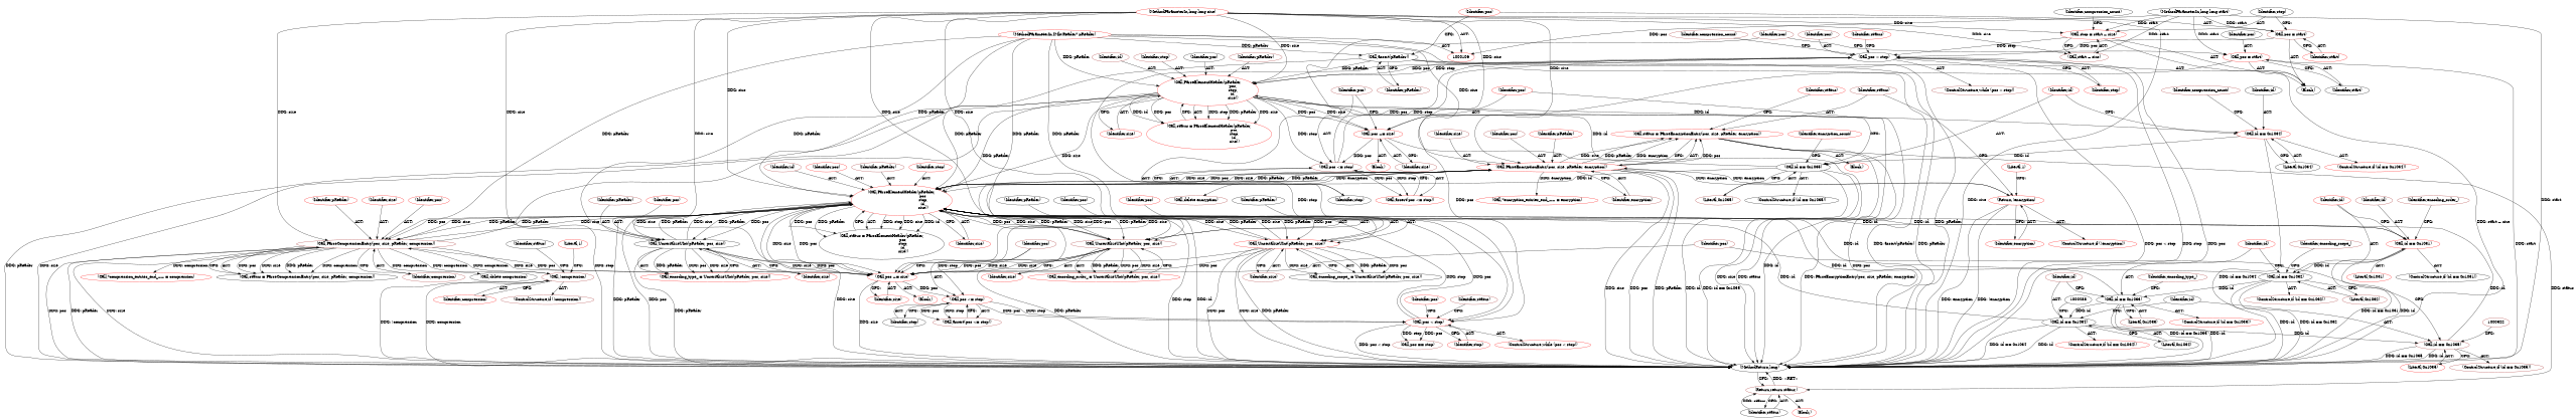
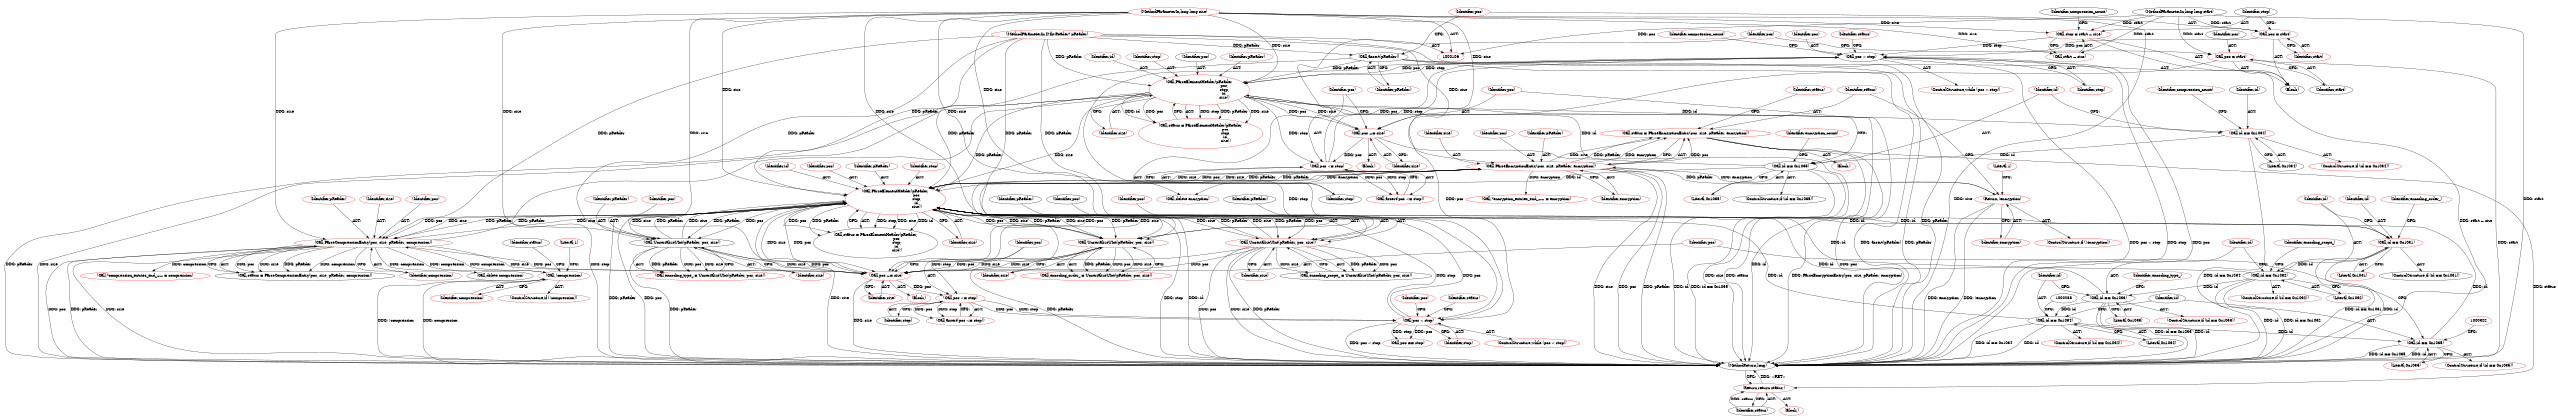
  digraph {
    node [color=red]
    n1 [label="(Call,status = ParseEncryptionEntry(pos, size, pReader, encryption))"]
    n2 [label="(Call,ParseEncryptionEntry(pos, size, pReader, encryption))"]
    n3 [color=brown label="(Return,return status;)"]
    n4 [color=black label="(MethodReturn,long)"]
    n5 [label="(Block,)"]
    n6 [label="(Call,ParseElementHeader(pReader,\n                                     pos,\n                                     stop,\n                                     id,\n                                     size))"]
    n7 [label="(Call,pos += size)"]
    n8 [label="(Return,!encryption)"]
    n9 [label="(Call,*encryption_entries_end_++ = encryption)"]
    n10 [color=brown label="(Identifier,encryption)"]
    n11 [color=brown label="(Call,delete encryption)"]
    n12 [color=black label="(Identifier,status)"]
    n13 [label="(Block,)"]
    n14 [label="(Call,UnserializeUInt(pReader, pos, size))"]
    n15 [color=brown label="(Call,ParseCompressionEntry(pos, size, pReader, compression))"]
    n16 [color=black label="(Call,UnserializeUInt(pReader, pos, size))"]
    n17 [color=brown label="(Call,UnserializeUInt(pReader, pos, size))"]
    n18 [label="(Call,pos <= stop)"]
    n19 [label="(Call,id == 0x1031)"]
    n20 [color=black label="(Call,status = ParseElementHeader(pReader,\n                                     pos,\n                                     stop,\n                                     id,\n                                     size))"]
    n21 [label="(Identifier,size)"]
    n22 [label="(Identifier,size)"]
    n23 [label="(Block,)"]
    n24 [label="(ControlStructure,if (!encryption))"]
    n25 [label="(Identifier,encryption)"]
    n26 [color=black label="(Call,encoding_scope_ = UnserializeUInt(pReader, pos, size))"]
    n27 [color=brown label="(Identifier,size)"]
    n28 [color=brown label="(Call,!compression)"]
    n29 [label="(Call,*compression_entries_end_++ = compression)"]
    n30 [color=brown label="(Identifier,compression)"]
    n31 [color=black label="(Call,delete compression)"]
    n32 [color=black label="(Call,status = ParseCompressionEntry(pos, size, pReader, compression))"]
    n33 [label="(Call,encoding_type_ = UnserializeUInt(pReader, pos, size))"]
    n34 [label="(Identifier,size)"]
    n35 [label="(Identifier,size)"]
    n36 [label="(Call,encoding_order_ = UnserializeUInt(pReader, pos, size))"]
    n37 [label="(Call,pos < stop)"]
    n38 [color=black label="(Identifier,stop)"]
    n39 [color=brown label="(Call,assert(pos <= stop))"]
    n40 [color=black label="(Call,id == 0x1032)"]
    n41 [label="(Literal,0x1031)"]
    n42 [color=black label="(ControlStructure,if (id == 0x1031))"]
    n43 [label="(MethodParameterIn,IMkvReader* pReader)"]
    n44 [label="(Call,ParseElementHeader(pReader,\n                                           pos,\n                                           stop,\n                                           id,\n                                           size))"]
    n45 [color=black label="(Call,assert(pReader))"]
    1000106
    n47 [label="(Call,pos += size)"]
    n48 [color=brown label="(Call,pos <= stop)"]
    n49 [label="(Call,id == 0x1034)"]
    n50 [label="(Identifier,size)"]
    n51 [label="(Call,status = ParseElementHeader(pReader,\n                                           pos,\n                                           stop,\n                                           id,\n                                           size))"]
    n52 [color=brown label="(Identifier,pReader)"]
    n53 [color=black label="(Block,)"]
    n54 [label="(MethodParameterIn,long long size)"]
    n55 [label="(Call,stop = start + size)"]
    n56 [color=brown label="(Call,start + size)"]
    n57 [color=brown label="(Identifier,size)"]
    n58 [label="(Block,)"]
    n59 [color=black label="(Call,pos < stop)"]
    n60 [color=black label="(Identifier,stop)"]
    n61 [label="(Call,assert(pos <= stop))"]
    n62 [color=black label="(Call,id == 0x1035)"]
    n63 [label="(ControlStructure,if (id == 0x1034))"]
    n64 [color=black label="(Literal,0x1034)"]
    n65 [label="(Identifier,stop)"]
    n66 [color=brown label="(ControlStructure,while (pos < stop))"]
    n67 [label="(ControlStructure,while (pos < stop))"]
    n68 [label="(Identifier,stop)"]
    n69 [color=brown label="(Call,pos == stop)"]
    n70 [color=brown label="(Call,pos = start)"]
    n71 [label="(Identifier,start)"]
    n72 [color=black label="(MethodParameterIn,long long start)"]
    n73 [label="(Call,pos = start)"]
    n74 [color=black label="(Identifier,start)"]
    n75 [color=brown label="(Literal,0x1035)"]
    n76 [color=black label="(ControlStructure,if (id == 0x1035))"]
    n77 [label="(Identifier,compression)"]
    n78 [color=brown label="(ControlStructure,if (!compression))"]
    n79 [color=black label="(Call,id == 0x1034)"]
    n80 [color=brown label="(Call,id == 0x1035)"]
    n81 [color=black label="(Literal,0x1034)"]
    n82 [label="(ControlStructure,if (id == 0x1034))"]
    n83 [label="(Literal,0x1035)"]
    n84 [color=brown label="(ControlStructure,if (id == 0x1035))"]
    n85 [color=black label="(Call,id == 0x1033)"]
    n86 [color=brown label="(Literal,0x1033)"]
    n87 [label="(ControlStructure,if (id == 0x1033))"]
    n88 [color=brown label="(Literal,0x1032)"]
    n89 [color=brown label="(ControlStructure,if (id == 0x1032))"]
    n90 [color=brown label="(Identifier,id)"]
    n91 [color=brown label="(Identifier,id)"]
    n92 [label="(Identifier,pos)"]
    n93 [color=brown label="(Identifier,pos)"]
    n94 [color=brown label="(Identifier,id)"]
    n95 [color=brown label="(Identifier,pos)"]
    n96 [color=brown label="(Identifier,status)"]
    n97 [color=brown label="(Identifier,pReader)"]
    n98 [color=brown label="(Identifier,pReader)"]
    n99 [label="(Identifier,id)"]
    n100 [color=black label="(Identifier,pReader)"]
    n101 [color=brown label="(Identifier,pos)"]
    n102 [color=brown label="(Identifier,encoding_scope_)"]
    n103 [color=brown label="(Identifier,pos)"]
    n104 [label="(Identifier,stop)"]
    n105 [color=brown label="(Identifier,encoding_order_)"]
    n106 [label="(Literal,1)"]
    n107 [color=brown label="(Identifier,stop)"]
    n108 [color=black label="(Identifier,compression_count)"]
    n109 [label="(Identifier,pReader)"]
    n110 [color=brown label="(Identifier,status)"]
    n111 [color=brown label="(Identifier,size)"]
    n112 [label="(Identifier,pos)"]
    n113 [color=black label="(Identifier,pos)"]
    n114 [color=black label="(Identifier,pReader)"]
    n115 [color=brown label="(Identifier,compression_count)"]
    n116 [label="(Identifier,status)"]
    n117 [label="(Identifier,pReader)"]
    n118 [label="(Identifier,pos)"]
    n119 [color=black label="(Identifier,id)"]
    n120 [color=brown label="(Identifier,compression_count)"]
    n121 [color=black label="(Identifier,pos)"]
    n122 [label="(Literal,1)"]
    n123 [color=black label="(Identifier,id)"]
    n124 [color=brown label="(Identifier,pos)"]
    n125 [color=black label="(Identifier,status)"]
    n126 [label="(Identifier,id)"]
    n127 [label="(Identifier,size)"]
    n128 [label="(Identifier,encryption_count)"]
    n129 [color=brown label="(Identifier,encoding_type_)"]
    n130 [label="(Identifier,pos)"]
    n131 [label="(Identifier,pos)"]
    n132 [color=black label="(Identifier,pos)"]
    n133 [label="(Identifier,pos)"]
    n134 [color=brown label="(Identifier,pos)"]
    n135 [label="(Identifier,status)"]
    n136 [label="(Identifier,id)"]
    n137 [label="(Identifier,pos)"]
    n138 [color=brown label="(Identifier,pReader)"]
    n139 [color=black label="(Identifier,stop)"]
    n140 [color=brown label="(Identifier,id)"]
    1000288 [color=black]
    1000322 [color=brown]
    n1 -> n2 [label="CFG: "]
    n1 -> n3 [label="DDG: status"]
    n1 -> n4 [label="DDG: status"]
    n1 -> n4 [label="DDG: ParseEncryptionEntry(pos, size, pReader, encryption)"]
    n1 -> n5 [label="AST: "]
    n2 -> n1 [label="AST: "]
    n2 -> n1 [label="DDG: pos"]
    n2 -> n1 [label="DDG: size"]
    n2 -> n1 [label="DDG: pReader"]
    n2 -> n1 [label="DDG: encryption"]
    n2 -> n4 [label="DDG: size"]
    n2 -> n4 [label="DDG: pos"]
    n2 -> n4 [label="DDG: pReader"]
    n2 -> n6 [label="DDG: pReader"]
    n2 -> n6 [label="DDG: size"]
    n2 -> n7 [label="DDG: size"]
    n2 -> n7 [label="DDG: pos"]
    n2 -> n8 [label="DDG: encryption"]
    n2 -> n9 [label="DDG: encryption"]
    n2 -> n10 [label="CFG: "]
    n2 -> n11 [label="DDG: encryption"]
    n3 -> n4 [label="DDG: <RET>"]
    n3 -> n12 [label="CFG: "]
    n3 -> n13 [label="AST: "]
    n4 -> n3 [label="CFG: "]
    n6 -> n2 [label="DDG: pos"]
    n6 -> n2 [label="DDG: size"]
    n6 -> n2 [label="DDG: pReader"]
    n6 -> n4 [label="DDG: pReader"]
    n6 -> n4 [label="DDG: pos"]
    n6 -> n4 [label="DDG: id"]
    n6 -> n4 [label="DDG: size"]
    n6 -> n4 [label="DDG: stop"]
    n6 -> n7 [label="DDG: size"]
    n6 -> n7 [label="DDG: pos"]
    n6 -> n14 [label="DDG: pReader"]
    n6 -> n14 [label="DDG: pos"]
    n6 -> n14 [label="DDG: size"]
    n6 -> n15 [label="DDG: pos"]
    n6 -> n15 [label="DDG: size"]
    n6 -> n15 [label="DDG: pReader"]
    n6 -> n16 [label="DDG: pReader"]
    n6 -> n16 [label="DDG: pos"]
    n6 -> n16 [label="DDG: size"]
    n6 -> n17 [label="DDG: pReader"]
    n6 -> n17 [label="DDG: pos"]
    n6 -> n17 [label="DDG: size"]
    n6 -> n18 [label="DDG: stop"]
    n6 -> n19 [label="DDG: id"]
    n6 -> n20 [label="AST: "]
    n6 -> n20 [label="DDG: stop"]
    n6 -> n20 [label="DDG: size"]
    n6 -> n20 [label="DDG: id"]
    n6 -> n20 [label="DDG: pos"]
    n6 -> n20 [label="DDG: pReader"]
    n6 -> n21 [label="CFG: "]
    n7 -> n4 [label="DDG: size"]
    n7 -> n18 [label="DDG: pos"]
    n7 -> n22 [label="CFG: "]
    n7 -> n23 [label="AST: "]
-   n8 -> n2 [label="DDG: encryption"]
+   n8 -> n2 [label="DDG: pReader"]
    n8 -> n4 [label="DDG: encryption"]
    n8 -> n4 [label="DDG: !encryption"]
    n8 -> n24 [label="AST: "]
    n8 -> n25 [label="CFG: "]
    n10 -> n2 [label="AST: "]
    n12 -> n3 [label="AST: "]
    n12 -> n3 [label="DDG: status"]
    n14 -> n4 [label="DDG: pReader"]
    n14 -> n4 [label="DDG: pos"]
    n14 -> n4 [label="DDG: size"]
    n14 -> n6 [label="DDG: pReader"]
    n14 -> n6 [label="DDG: size"]
    n14 -> n7 [label="DDG: size"]
    n14 -> n7 [label="DDG: pos"]
    n14 -> n26 [label="AST: "]
    n14 -> n26 [label="DDG: pReader"]
    n14 -> n26 [label="DDG: pos"]
    n14 -> n26 [label="DDG: size"]
    n14 -> n27 [label="CFG: "]
    n15 -> n4 [label="DDG: pos"]
    n15 -> n4 [label="DDG: pReader"]
    n15 -> n4 [label="DDG: size"]
    n15 -> n6 [label="DDG: pReader"]
    n15 -> n6 [label="DDG: size"]
    n15 -> n7 [label="DDG: size"]
    n15 -> n7 [label="DDG: pos"]
    n15 -> n28 [label="DDG: compression"]
    n15 -> n29 [label="DDG: compression"]
    n15 -> n30 [label="CFG: "]
    n15 -> n31 [label="DDG: compression"]
    n15 -> n32 [label="AST: "]
    n15 -> n32 [label="DDG: pos"]
    n15 -> n32 [label="DDG: size"]
    n15 -> n32 [label="DDG: pReader"]
    n15 -> n32 [label="DDG: compression"]
    n16 -> n4 [label="DDG: pReader"]
    n16 -> n6 [label="DDG: pReader"]
    n16 -> n6 [label="DDG: size"]
    n16 -> n7 [label="DDG: size"]
    n16 -> n7 [label="DDG: pos"]
    n16 -> n33 [label="AST: "]
    n16 -> n33 [label="DDG: pReader"]
    n16 -> n33 [label="DDG: pos"]
    n16 -> n33 [label="DDG: size"]
    n16 -> n34 [label="CFG: "]
    n17 -> n4 [label="DDG: pReader"]
    n17 -> n6 [label="DDG: pReader"]
    n17 -> n6 [label="DDG: size"]
    n17 -> n7 [label="DDG: size"]
    n17 -> n7 [label="DDG: pos"]
    n17 -> n35 [label="CFG: "]
    n17 -> n36 [label="AST: "]
    n17 -> n36 [label="DDG: pReader"]
    n17 -> n36 [label="DDG: pos"]
    n17 -> n36 [label="DDG: size"]
    n18 -> n37 [label="DDG: pos"]
    n18 -> n37 [label="DDG: stop"]
    n18 -> n38 [label="CFG: "]
    n18 -> n39 [label="AST: "]
    n18 -> n39 [label="DDG: pos"]
    n18 -> n39 [label="DDG: stop"]
    n19 -> n4 [label="DDG: id == 0x1031"]
    n19 -> n4 [label="DDG: id"]
    n19 -> n6 [label="DDG: id"]
    n19 -> n40 [label="DDG: id"]
+   n19 -> n41 [label="CFG: "]
    n19 -> n42 [label="AST: "]
    n20 -> n6 [label="CFG: "]
    n21 -> n6 [label="AST: "]
    n22 -> n7 [label="AST: "]
    n25 -> n8 [label="AST: "]
    n26 -> n14 [label="CFG: "]
    n27 -> n14 [label="AST: "]
    n28 -> n4 [label="DDG: !compression"]
    n28 -> n4 [label="DDG: compression"]
    n28 -> n15 [label="DDG: compression"]
    n28 -> n77 [label="CFG: "]
    n28 -> n78 [label="AST: "]
    n30 -> n15 [label="AST: "]
    n32 -> n15 [label="CFG: "]
    n33 -> n16 [label="CFG: "]
    n34 -> n16 [label="AST: "]
    n35 -> n17 [label="AST: "]
    n36 -> n17 [label="CFG: "]
    n37 -> n4 [label="DDG: pos < stop"]
    n37 -> n6 [label="DDG: pos"]
    n37 -> n6 [label="DDG: stop"]
    n37 -> n67 [label="AST: "]
    n37 -> n68 [label="CFG: "]
    n37 -> n69 [label="DDG: pos"]
    n37 -> n69 [label="DDG: stop"]
    n38 -> n18 [label="AST: "]
    n39 -> n18 [label="CFG: "]
    n40 -> n4 [label="DDG: id"]
    n40 -> n4 [label="DDG: id == 0x1032"]
    n40 -> n6 [label="DDG: id"]
    n40 -> n85 [label="DDG: id"]
    n40 -> n88 [label="CFG: "]
    n40 -> n89 [label="AST: "]
    n41 -> n19 [label="AST: "]
    n43 -> n2 [label="DDG: size"]
    n43 -> n4 [label="DDG: pReader"]
    n43 -> n6 [label="DDG: pReader"]
    n43 -> n14 [label="DDG: pReader"]
    n43 -> n15 [label="DDG: pReader"]
    n43 -> n16 [label="DDG: pReader"]
    n43 -> n17 [label="DDG: pReader"]
    n43 -> n44 [label="DDG: pReader"]
    n43 -> n45 [label="DDG: pReader"]
    n43 -> 1000106 [label="AST: "]
    n44 -> n4 [label="DDG: pReader"]
    n44 -> n4 [label="DDG: stop"]
    n44 -> n4 [label="DDG: id"]
    n44 -> n4 [label="DDG: pos"]
    n44 -> n4 [label="DDG: size"]
    n44 -> n6 [label="DDG: pReader"]
    n44 -> n6 [label="DDG: size"]
    n44 -> n47 [label="DDG: size"]
    n44 -> n47 [label="DDG: pos"]
    n44 -> n48 [label="DDG: stop"]
    n44 -> n49 [label="DDG: id"]
    n44 -> n50 [label="CFG: "]
    n44 -> n51 [label="AST: "]
    n44 -> n51 [label="DDG: stop"]
    n44 -> n51 [label="DDG: pReader"]
    n44 -> n51 [label="DDG: size"]
    n44 -> n51 [label="DDG: id"]
    n44 -> n51 [label="DDG: pos"]
    n45 -> n4 [label="DDG: pReader"]
    n45 -> n4 [label="DDG: assert(pReader)"]
    n45 -> n6 [label="DDG: pReader"]
    n45 -> n44 [label="DDG: pReader"]
    n45 -> n52 [label="CFG: "]
    n45 -> n53 [label="AST: "]
    n47 -> n4 [label="DDG: size"]
    n47 -> n48 [label="DDG: pos"]
    n47 -> n57 [label="CFG: "]
    n47 -> n58 [label="AST: "]
    n48 -> n59 [label="DDG: pos"]
    n48 -> n59 [label="DDG: stop"]
    n48 -> n60 [label="CFG: "]
    n48 -> n61 [label="AST: "]
    n48 -> n61 [label="DDG: pos"]
    n48 -> n61 [label="DDG: stop"]
    n49 -> n4 [label="DDG: id == 0x1034"]
    n49 -> n62 [label="DDG: id"]
    n49 -> n63 [label="AST: "]
    n49 -> n64 [label="CFG: "]
    n50 -> n44 [label="AST: "]
    n51 -> n44 [label="CFG: "]
    n52 -> n45 [label="AST: "]
-   n54 -> n2 [label="DDG: size"]
+   n54 -> n11 [label="DDG: size"]
    n54 -> n4 [label="DDG: size"]
    n54 -> n6 [label="DDG: size"]
    n54 -> n7 [label="DDG: size"]
    n54 -> n14 [label="DDG: size"]
    n54 -> n15 [label="DDG: size"]
    n54 -> n16 [label="DDG: size"]
    n54 -> n17 [label="DDG: size"]
    n54 -> n44 [label="DDG: size"]
    n54 -> 1000106 [label="AST: "]
    n54 -> n47 [label="DDG: size"]
    n54 -> n55 [label="DDG: size"]
    n54 -> n56 [label="DDG: size"]
    n55 -> n4 [label="DDG: start + size"]
    n55 -> n53 [label="AST: "]
    n55 -> n56 [label="CFG: "]
    n55 -> n59 [label="DDG: stop"]
    n56 -> n55 [label="AST: "]
    n57 -> n47 [label="AST: "]
    n59 -> n4 [label="DDG: pos < stop"]
    n59 -> n4 [label="DDG: stop"]
    n59 -> n4 [label="DDG: pos"]
    n59 -> n37 [label="DDG: stop"]
    n59 -> n44 [label="DDG: pos"]
    n59 -> n44 [label="DDG: stop"]
    n59 -> n65 [label="CFG: "]
    n59 -> n66 [label="AST: "]
    n60 -> n48 [label="AST: "]
    n61 -> n48 [label="CFG: "]
    n62 -> n4 [label="DDG: id == 0x1035"]
    n62 -> n4 [label="DDG: id"]
    n62 -> n6 [label="DDG: id"]
    n62 -> n44 [label="DDG: id"]
    n62 -> n75 [label="CFG: "]
    n62 -> n76 [label="AST: "]
    n64 -> n49 [label="AST: "]
    n65 -> n59 [label="AST: "]
    n68 -> n37 [label="AST: "]
    n70 -> n53 [label="AST: "]
    n70 -> n59 [label="DDG: pos"]
    n70 -> n71 [label="CFG: "]
    n71 -> n70 [label="AST: "]
    n72 -> n4 [label="DDG: start"]
    n72 -> 1000106 [label="DDG: pos"]
    n72 -> n55 [label="DDG: start"]
    n72 -> n56 [label="DDG: start"]
    n72 -> n70 [label="DDG: start"]
    n72 -> n73 [label="DDG: start"]
    n73 -> n4 [label="DDG: start"]
    n73 -> n37 [label="DDG: pos"]
    n73 -> n53 [label="AST: "]
    n73 -> n74 [label="CFG: "]
    n74 -> n73 [label="AST: "]
    n75 -> n62 [label="AST: "]
    n77 -> n28 [label="AST: "]
    n79 -> n4 [label="DDG: id"]
    n79 -> n4 [label="DDG: id == 0x1034"]
    n79 -> n6 [label="DDG: id"]
    n79 -> n80 [label="DDG: id"]
    n79 -> n81 [label="CFG: "]
    n79 -> n82 [label="AST: "]
    n80 -> n4 [label="DDG: id"]
    n80 -> n4 [label="DDG: id == 0x1035"]
    n80 -> n6 [label="DDG: id"]
    n80 -> n83 [label="CFG: "]
    n80 -> n84 [label="AST: "]
    n81 -> n79 [label="AST: "]
    n83 -> n80 [label="AST: "]
    n85 -> n4 [label="DDG: id"]
    n85 -> n4 [label="DDG: id == 0x1033"]
    n85 -> n6 [label="DDG: id"]
    n85 -> n79 [label="DDG: id"]
    n85 -> n86 [label="CFG: "]
    n85 -> n87 [label="AST: "]
    n86 -> n85 [label="AST: "]
    n88 -> n40 [label="AST: "]
    n90 -> n19 [label="AST: "]
    n91 -> n6 [label="AST: "]
    n92 -> n6 [label="AST: "]
    n93 -> n47 [label="CFG: "]
    n93 -> n48 [label="AST: "]
    n94 -> n79 [label="AST: "]
    n94 -> n85 [label="CFG: "]
    n95 -> n59 [label="AST: "]
    n96 -> n1 [label="AST: "]
    n96 -> n8 [label="CFG: "]
    n97 -> n16 [label="AST: "]
    n98 -> n6 [label="AST: "]
    n99 -> n49 [label="CFG: "]
    n99 -> n62 [label="AST: "]
    n100 -> n14 [label="AST: "]
    n101 -> n2 [label="AST: "]
    n102 -> n40 [label="CFG: "]
    n103 -> n37 [label="AST: "]
    n103 -> n73 [label="CFG: "]
    n104 -> n6 [label="AST: "]
    n105 -> n19 [label="CFG: "]
    n106 -> n8 [label="CFG: "]
    n107 -> n44 [label="AST: "]
    n108 -> n55 [label="CFG: "]
    n109 -> n2 [label="AST: "]
    n110 -> n37 [label="CFG: "]
    n111 -> n2 [label="AST: "]
    n112 -> n37 [label="CFG: "]
    n113 -> n44 [label="AST: "]
    n114 -> n17 [label="AST: "]
    n115 -> n59 [label="CFG: "]
    n116 -> n59 [label="CFG: "]
    n117 -> n15 [label="AST: "]
    n118 -> n14 [label="AST: "]
    n119 -> n79 [label="CFG: "]
    n119 -> n80 [label="AST: "]
    n120 -> n49 [label="CFG: "]
    n121 -> n73 [label="AST: "]
    n122 -> n28 [label="CFG: "]
    n123 -> n49 [label="AST: "]
    n124 -> n7 [label="AST: "]
    n124 -> n80 [label="CFG: "]
    n125 -> n28 [label="CFG: "]
    n126 -> n40 [label="CFG: "]
    n126 -> n85 [label="AST: "]
    n127 -> n15 [label="AST: "]
    n128 -> n62 [label="CFG: "]
    n129 -> n85 [label="CFG: "]
    n130 -> n15 [label="AST: "]
    n131 -> n47 [label="AST: "]
    n131 -> n62 [label="CFG: "]
    n132 -> n17 [label="AST: "]
    n133 -> n16 [label="AST: "]
    n134 -> n7 [label="CFG: "]
    n134 -> n18 [label="AST: "]
    n135 -> n1 [label="CFG: "]
    n136 -> n19 [label="CFG: "]
    n136 -> n40 [label="AST: "]
    n137 -> n45 [label="CFG: "]
    n137 -> n70 [label="AST: "]
    n138 -> n44 [label="AST: "]
    n139 -> n55 [label="AST: "]
    n139 -> n70 [label="CFG: "]
    n140 -> n44 [label="AST: "]
    1000288 -> n79 [label="CFG: "]
    1000322 -> n80 [label="CFG: "]
  }
